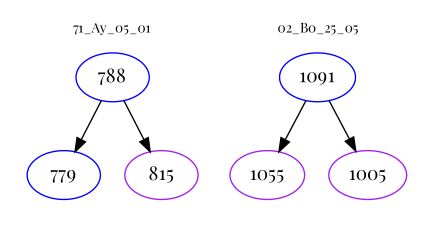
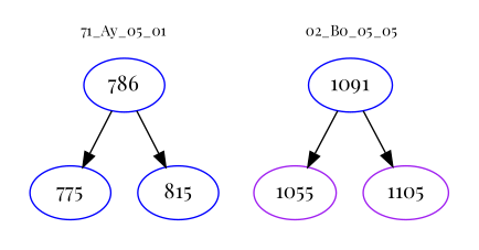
  digraph {
    fontname="Playfair Display"
    node [color=blue fontname="Playfair Display"]
    edge [color=black fontname="Playfair Display"]
-   n1 [label=788]
-   n2 [label=779]
-   n3 [color=purple label=815]
+   n1 [label=786]
+   n2 [label=775]
+   n3 [label=815]
    n4 [label=1091]
    n5 [color=purple label=1055]
-   n6 [color=purple label=1005]
+   n6 [color=purple label=1105]
    subgraph cluster_1 {
      color=white
      fontsize=10
      label="71_Ay_05_01"
      n1
      n2
      n3
    }
    subgraph cluster_2 {
      color=white
      fontsize=10
-     label="02_B0_25_05"
+     label="02_B0_05_05"
      n4
      n5
      n6
    }
    n1 -> n2
    n1 -> n3
    n4 -> n5
    n4 -> n6
  }
